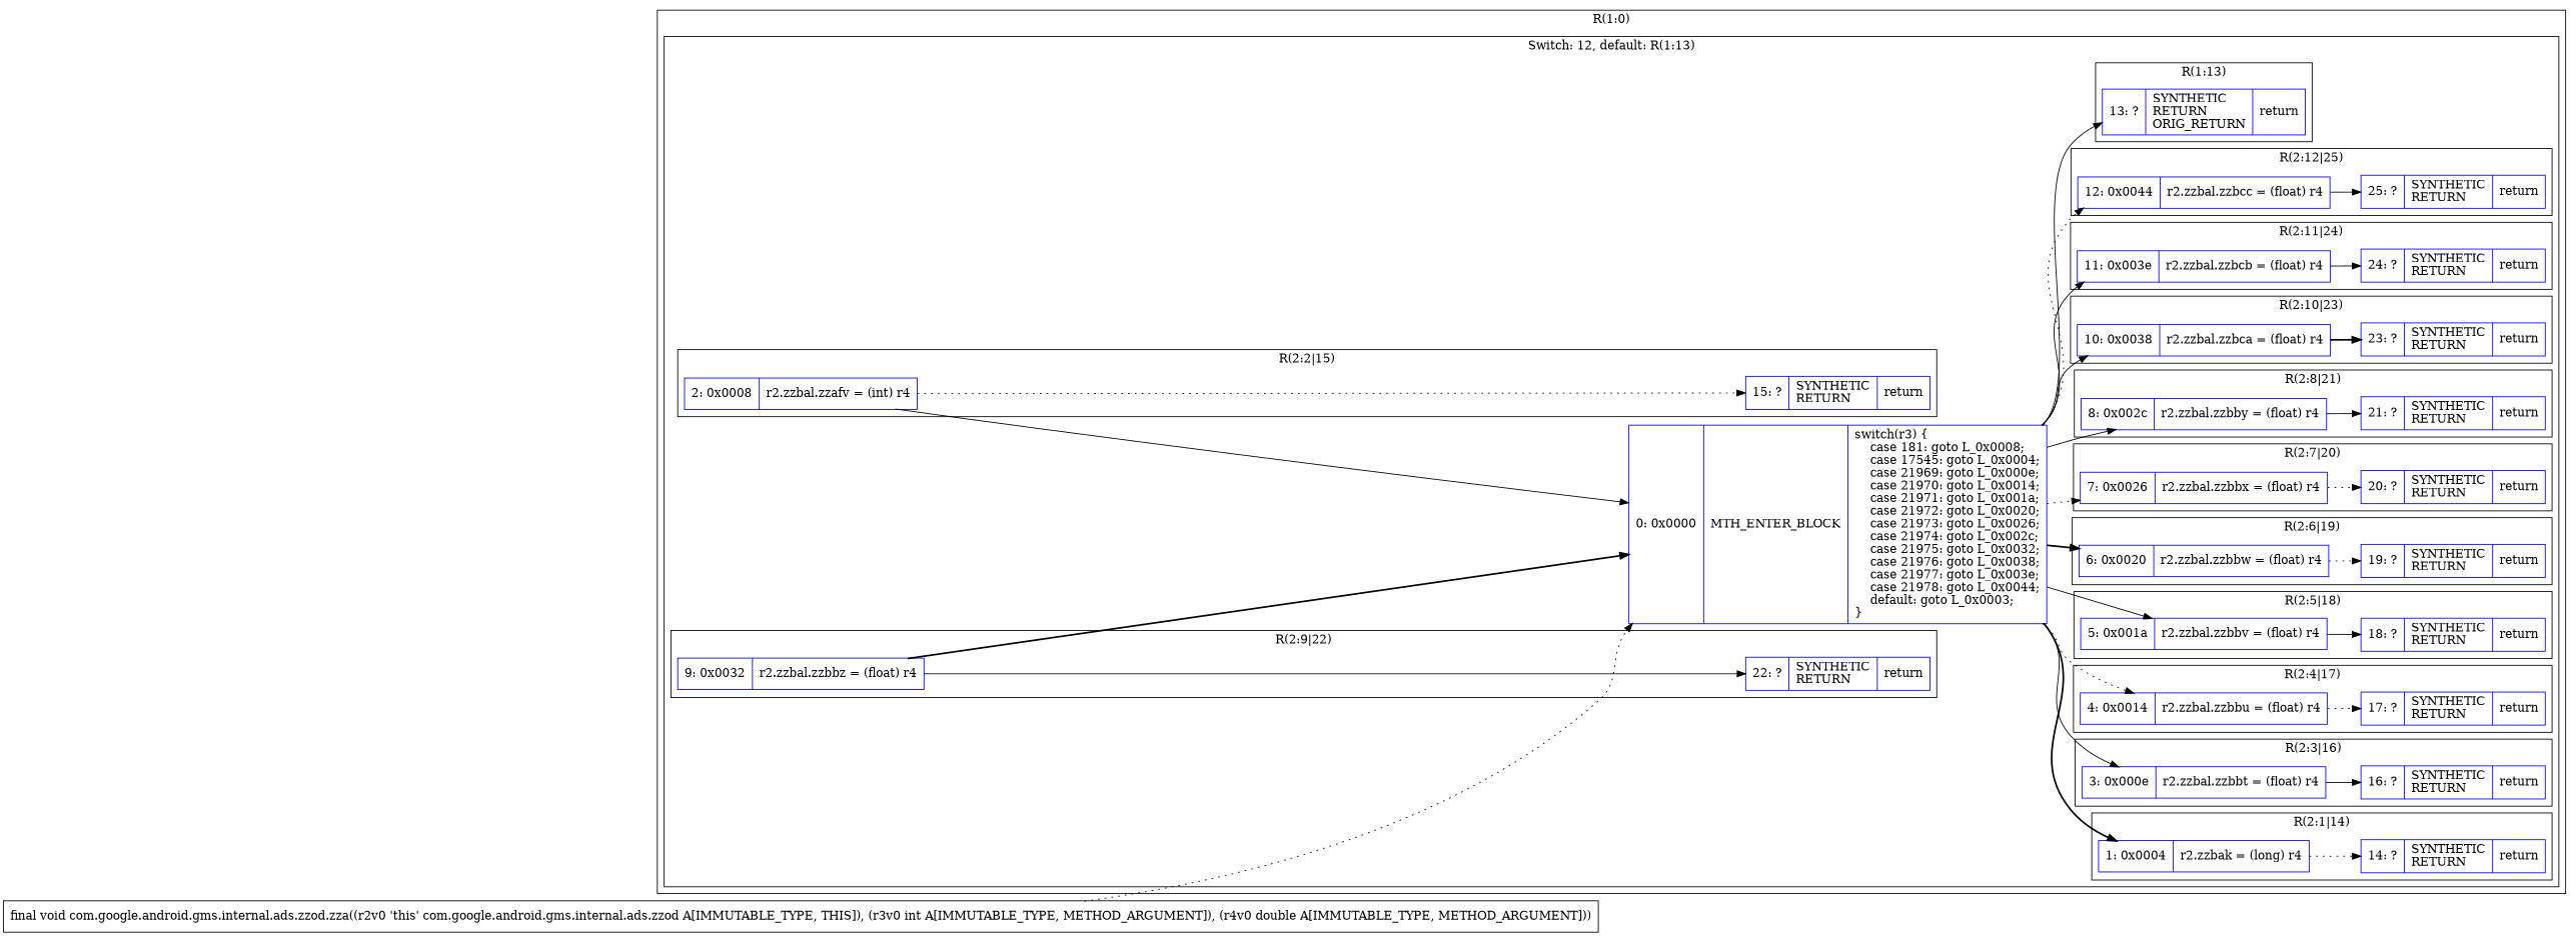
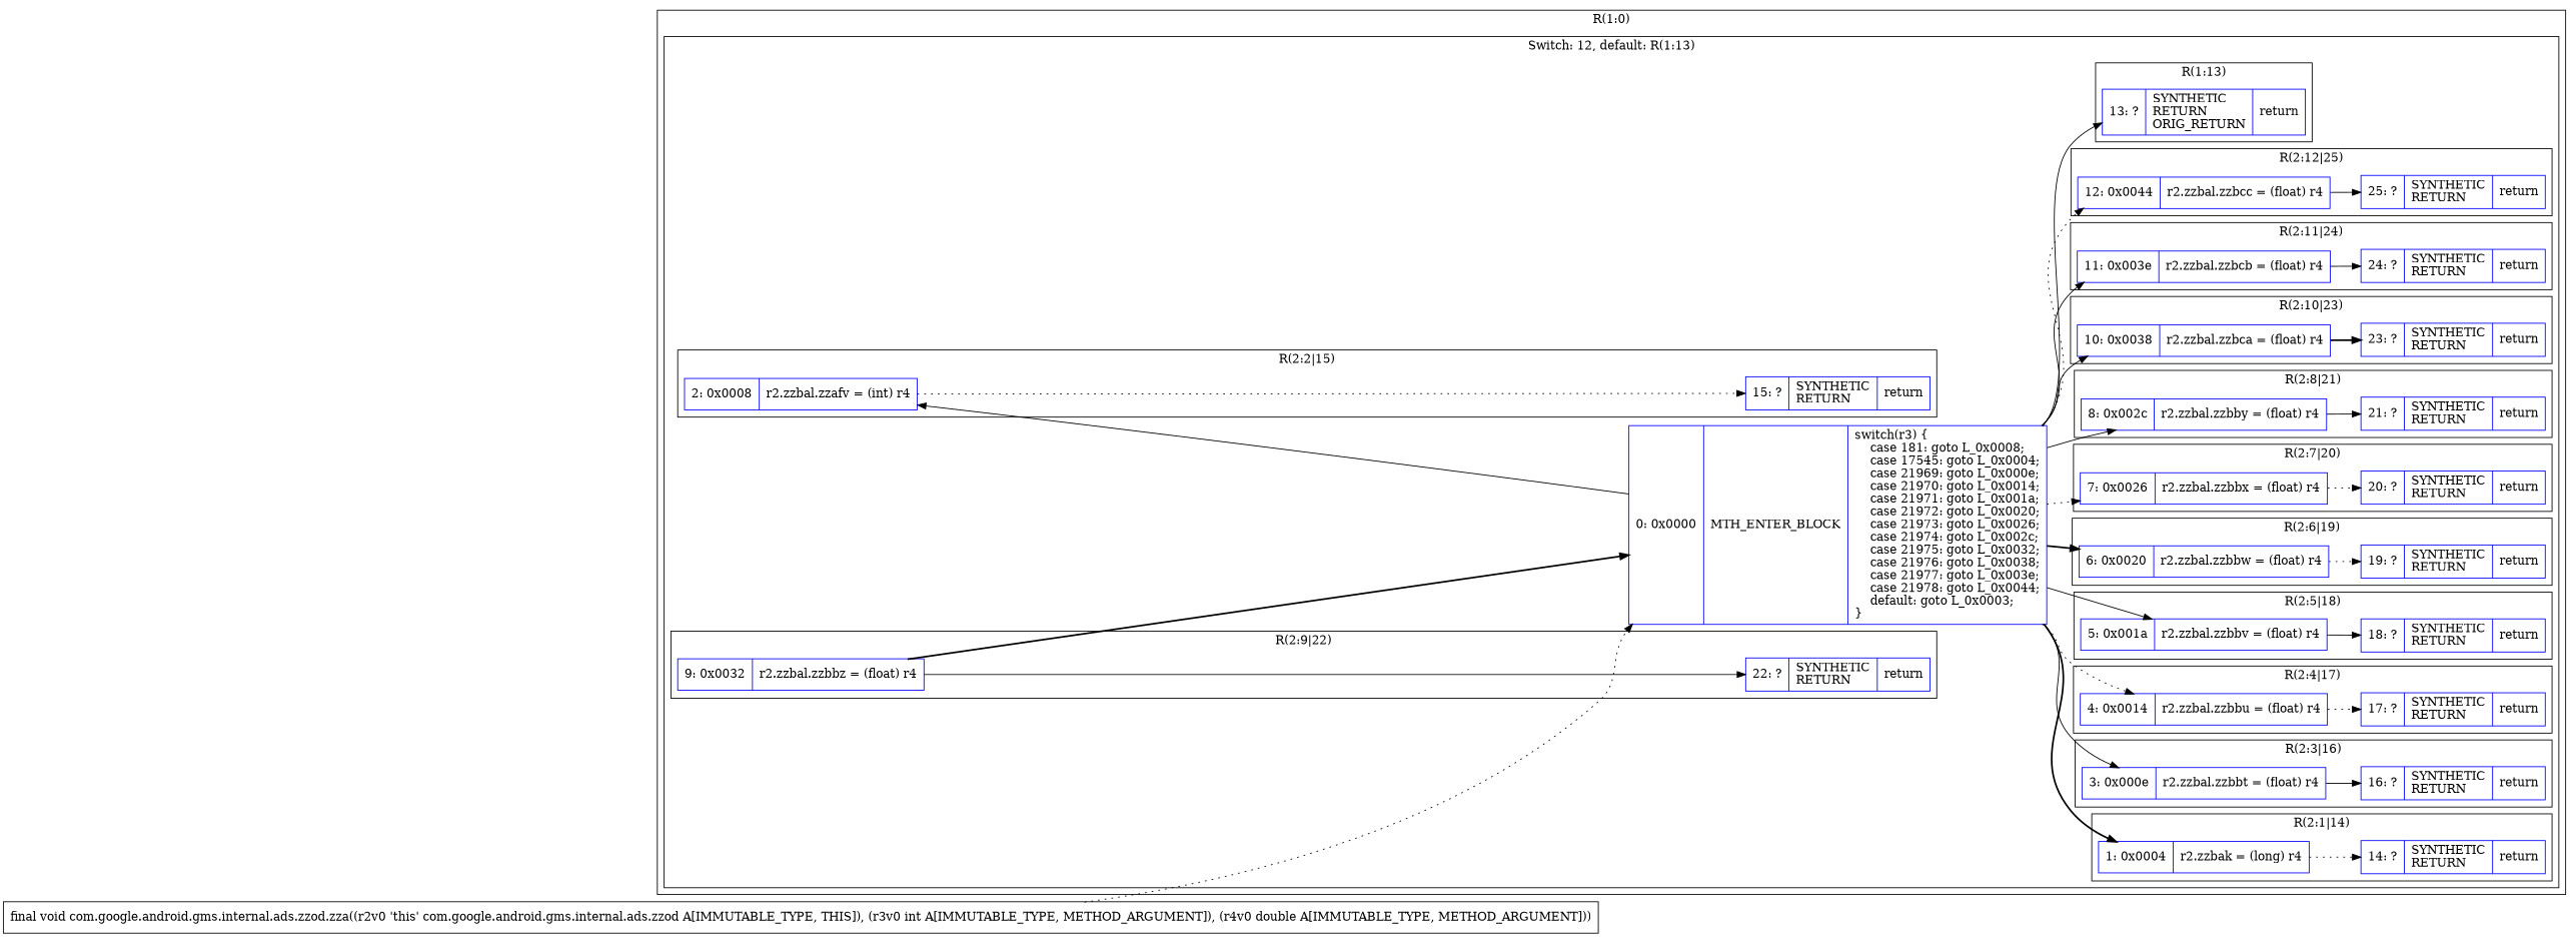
  digraph {
    rankdir=LR
    node [color=blue shape=record]
    edge [style=solid]
    n1 [label="{2\:\ 0x0008|r2.zzbal.zzafv = (int) r4\l}"]
    n2 [label="{15\:\ ?|SYNTHETIC\lRETURN\l|return\l}"]
    n3 [label="{1\:\ 0x0004|r2.zzbak = (long) r4\l}"]
    n4 [label="{14\:\ ?|SYNTHETIC\lRETURN\l|return\l}"]
    n5 [label="{3\:\ 0x000e|r2.zzbal.zzbbt = (float) r4\l}"]
    n6 [label="{16\:\ ?|SYNTHETIC\lRETURN\l|return\l}"]
    n7 [label="{4\:\ 0x0014|r2.zzbal.zzbbu = (float) r4\l}"]
    n8 [label="{17\:\ ?|SYNTHETIC\lRETURN\l|return\l}"]
    n9 [label="{5\:\ 0x001a|r2.zzbal.zzbbv = (float) r4\l}"]
    n10 [label="{18\:\ ?|SYNTHETIC\lRETURN\l|return\l}"]
    n11 [label="{6\:\ 0x0020|r2.zzbal.zzbbw = (float) r4\l}"]
    n12 [label="{19\:\ ?|SYNTHETIC\lRETURN\l|return\l}"]
    n13 [label="{7\:\ 0x0026|r2.zzbal.zzbbx = (float) r4\l}"]
    n14 [label="{20\:\ ?|SYNTHETIC\lRETURN\l|return\l}"]
    n15 [label="{8\:\ 0x002c|r2.zzbal.zzbby = (float) r4\l}"]
    n16 [label="{21\:\ ?|SYNTHETIC\lRETURN\l|return\l}"]
    n17 [label="{9\:\ 0x0032|r2.zzbal.zzbbz = (float) r4\l}"]
    n18 [label="{22\:\ ?|SYNTHETIC\lRETURN\l|return\l}"]
    n19 [label="{10\:\ 0x0038|r2.zzbal.zzbca = (float) r4\l}"]
    n20 [label="{23\:\ ?|SYNTHETIC\lRETURN\l|return\l}"]
    n21 [label="{11\:\ 0x003e|r2.zzbal.zzbcb = (float) r4\l}"]
    n22 [label="{24\:\ ?|SYNTHETIC\lRETURN\l|return\l}"]
    n23 [label="{12\:\ 0x0044|r2.zzbal.zzbcc = (float) r4\l}"]
    n24 [label="{25\:\ ?|SYNTHETIC\lRETURN\l|return\l}"]
    n25 [label="{13\:\ ?|SYNTHETIC\lRETURN\lORIG_RETURN\l|return\l}"]
    n26 [label="{0\:\ 0x0000|MTH_ENTER_BLOCK\l|switch(r3) \{\l    case 181: goto L_0x0008;\l    case 17545: goto L_0x0004;\l    case 21969: goto L_0x000e;\l    case 21970: goto L_0x0014;\l    case 21971: goto L_0x001a;\l    case 21972: goto L_0x0020;\l    case 21973: goto L_0x0026;\l    case 21974: goto L_0x002c;\l    case 21975: goto L_0x0032;\l    case 21976: goto L_0x0038;\l    case 21977: goto L_0x003e;\l    case 21978: goto L_0x0044;\l    default: goto L_0x0003;\l\}\l}"]
    n27 [label="{final void com.google.android.gms.internal.ads.zzod.zza((r2v0 'this' com.google.android.gms.internal.ads.zzod A[IMMUTABLE_TYPE, THIS]), (r3v0 int A[IMMUTABLE_TYPE, METHOD_ARGUMENT]), (r4v0 double A[IMMUTABLE_TYPE, METHOD_ARGUMENT])) }" color=""]
    subgraph cluster_1 {
      label="R(1:0)"
      subgraph cluster_2 {
        label="Switch: 12, default: R(1:13)"
        n26
        subgraph cluster_3 {
          label="R(2:2|15)"
          n1
          n2
        }
        subgraph cluster_4 {
          label="R(2:1|14)"
          n3
          n4
        }
        subgraph cluster_5 {
          label="R(2:3|16)"
          n5
          n6
        }
        subgraph cluster_6 {
          label="R(2:4|17)"
          n7
          n8
        }
        subgraph cluster_7 {
          label="R(2:5|18)"
          n9
          n10
        }
        subgraph cluster_8 {
          label="R(2:6|19)"
          n11
          n12
        }
        subgraph cluster_9 {
          label="R(2:7|20)"
          n13
          n14
        }
        subgraph cluster_10 {
          label="R(2:8|21)"
          n15
          n16
        }
        subgraph cluster_11 {
          label="R(2:9|22)"
          n17
          n18
        }
        subgraph cluster_12 {
          label="R(2:10|23)"
          n19
          n20
        }
        subgraph cluster_13 {
          label="R(2:11|24)"
          n21
          n22
        }
        subgraph cluster_14 {
          label="R(2:12|25)"
          n23
          n24
        }
        subgraph cluster_15 {
          label="R(1:13)"
          n25
        }
      }
    }
    n1 -> n2 [style=dotted]
    n3 -> n4 [style=dotted]
    n5 -> n6
    n7 -> n8 [style=dotted]
    n9 -> n10
    n11 -> n12 [style=dotted]
    n13 -> n14 [style=dotted]
    n15 -> n16
    n17 -> n18
    n17 -> n26 [style=bold]
    n19 -> n20 [style=bold]
    n21 -> n22
    n23 -> n24
-   n1 -> n26
+   n26 -> n1
    n26 -> n3 [style=bold]
    n26 -> n5
    n26 -> n7 [style=dotted]
    n26 -> n9
    n26 -> n11 [style=bold]
    n26 -> n13 [style=dotted]
    n26 -> n15
    n26 -> n19
    n26 -> n21
    n26 -> n23 [style=dotted]
    n26 -> n25
    n27 -> n26 [style=dotted]
  }
